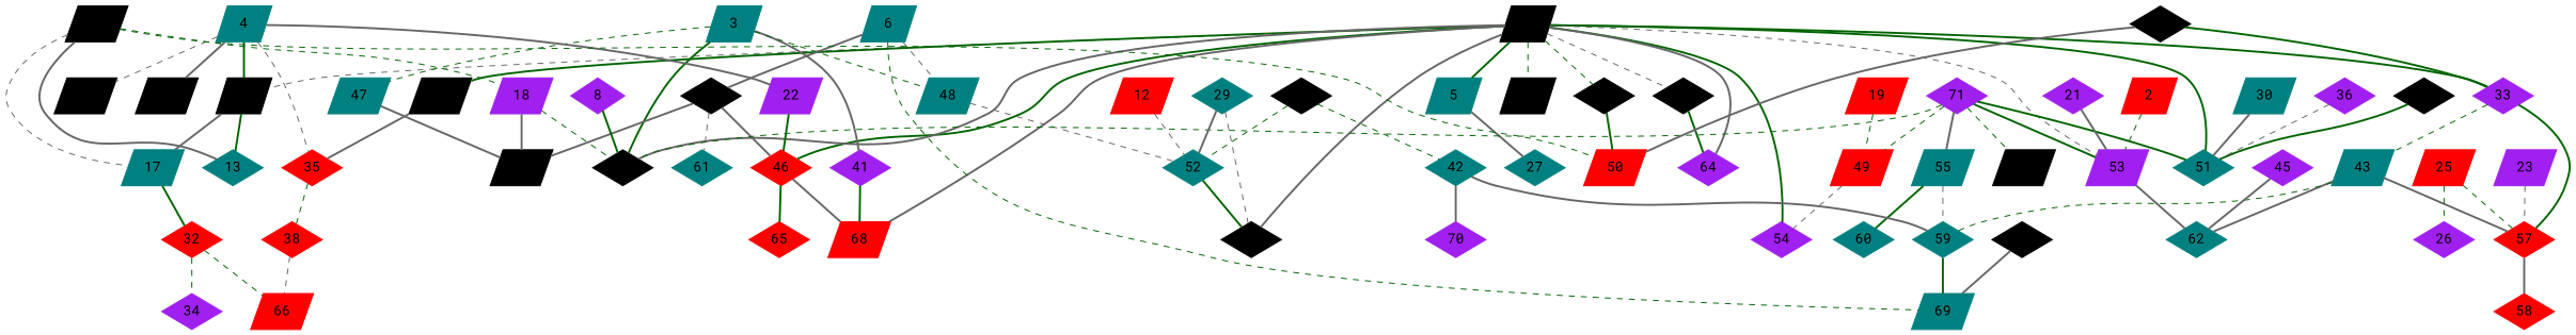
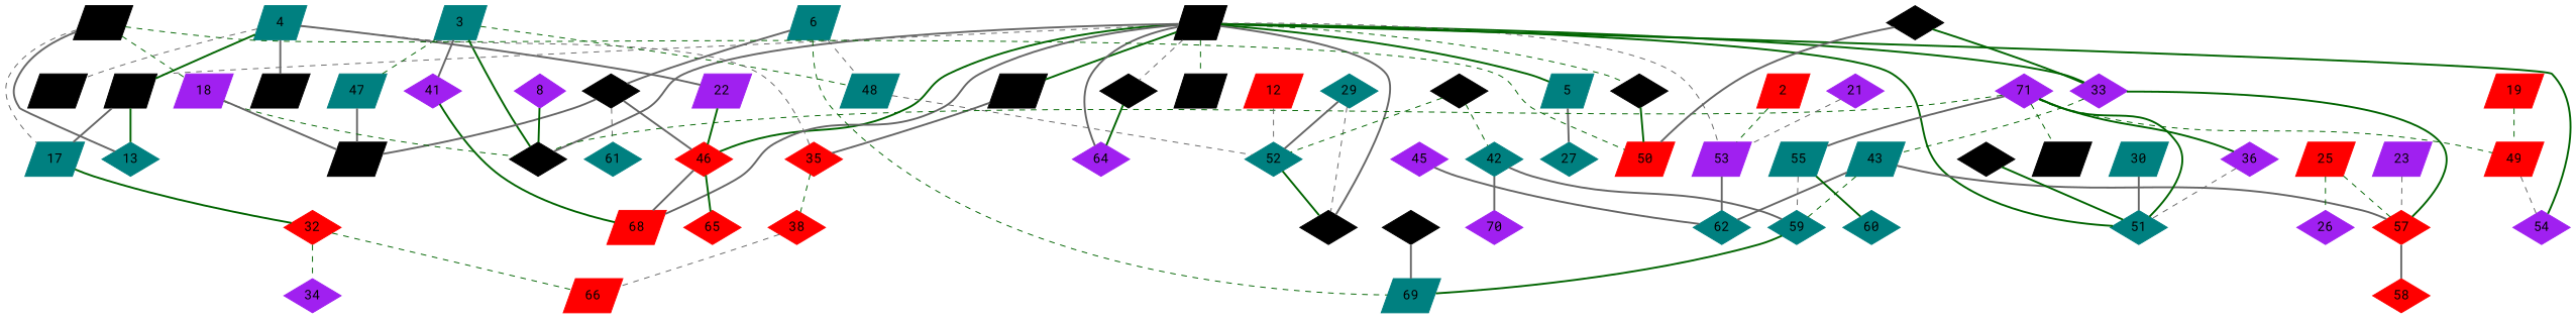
  graph {
    fontname="Roboto Mono"
    node [color=teal fontname="Roboto Mono" shape=diamond style=filled]
    edge [color=darkgreen fontname="Roboto Mono" style=bold weight=1.0]
    1 [color=black shape=parallelogram]
    5 [shape=parallelogram]
    7 [color=black shape=parallelogram]
    9 [color=black shape=parallelogram]
    15 [color=black shape=parallelogram]
    33 [color=purple]
    37 [color=black]
    44 [color=black]
    46 [color=red]
    51
    53 [color=purple shape=parallelogram]
    54 [color=purple]
    56 [color=black]
    64 [color=purple]
    67 [color=black]
    68 [color=red shape=parallelogram]
    27
    13
    17 [shape=parallelogram]
    35 [color=red]
    57 [color=red]
    43 [shape=parallelogram]
    50 [color=red shape=parallelogram]
    65 [color=red]
    62
    2 [color=red shape=parallelogram]
    3 [shape=parallelogram]
    41 [color=purple]
    47 [shape=parallelogram]
    48 [shape=parallelogram]
    63 [color=black shape=parallelogram]
    52
    4 [shape=parallelogram]
    14 [color=black shape=parallelogram]
    22 [color=purple shape=parallelogram]
    39 [color=black shape=parallelogram]
    38 [color=red]
    6 [shape=parallelogram]
    40 [color=black]
    69 [shape=parallelogram]
    61
    32 [color=red]
    8 [color=purple]
    10 [color=black shape=parallelogram]
    18 [color=purple shape=parallelogram]
    n46 [color=purple label=71]
    16 [color=black shape=parallelogram]
    49 [color=red shape=parallelogram]
    55 [shape=parallelogram]
    59
    60
    12 [color=red shape=parallelogram]
    34 [color=purple]
    66 [color=red shape=parallelogram]
    19 [color=red shape=parallelogram]
    20 [color=black]
    21 [color=purple]
    23 [color=purple shape=parallelogram]
    58 [color=red]
    24 [color=black]
    25 [color=red shape=parallelogram]
    26 [color=purple]
    28 [color=black]
    29
    30 [shape=parallelogram]
    31 [color=black]
    42
    70 [color=purple]
    36 [color=purple]
    45 [color=purple]
    1 -- 5
    1 -- 7 [color=gray40 style=dashed]
    1 -- 9 [style=dashed]
    1 -- 15
    1 -- 33
    1 -- 37 [color=gray40 style=dashed]
    1 -- 44 [style=dashed]
    1 -- 46
    1 -- 51
    1 -- 53 [color=gray40 style=dashed]
    1 -- 54
    1 -- 56 [color=gray40]
    1 -- 64 [color=gray40]
    1 -- 67 [color=gray40]
    1 -- 68 [color=gray40]
    5 -- 27 [color=gray40]
    7 -- 13
    7 -- 17 [color=gray40]
    15 -- 35 [color=gray40]
    33 -- 57
    33 -- 43 [style=dashed]
    37 -- 64
    44 -- 50
    46 -- 68 [color=gray40]
    46 -- 65
    53 -- 62 [color=gray40 weight=2.0]
    17 -- 32
    35 -- 38 [style=dashed]
    57 -- 58 [color=gray40]
    43 -- 57 [color=gray40]
    43 -- 62 [color=gray40]
    43 -- 59 [style=dashed]
    2 -- 53 [style=dashed]
    3 -- 67
    3 -- 41 [color=gray40]
    3 -- 47 [style=dashed]
    3 -- 48 [style=dashed]
    41 -- 68
    47 -- 63 [color=gray40]
    48 -- 52 [color=gray40 style=dashed]
    52 -- 56
    4 -- 7
    4 -- 35 [color=gray40 style=dashed]
    4 -- 14 [color=gray40]
    4 -- 22 [color=gray40]
    4 -- 39 [color=gray40 style=dashed]
    22 -- 46
    38 -- 66 [color=gray40 style=dashed]
    6 -- 48 [color=gray40 style=dashed]
    6 -- 40 [color=gray40]
    6 -- 69 [style=dashed]
    40 -- 46 [color=gray40]
    40 -- 63 [color=gray40]
    40 -- 61 [color=gray40 style=dashed]
    32 -- 34 [style=dashed]
    32 -- 66 [style=dashed]
    8 -- 67
    10 -- 13 [color=gray40]
    10 -- 17 [color=gray40 style=dashed]
    10 -- 50 [style=dashed]
    10 -- 18 [style=dashed]
    18 -- 67 [style=dashed]
    18 -- 63 [color=gray40]
    n46 -- 51
-   n46 -- 53
+   n46 -- 36
    n46 -- 67 [style=dashed]
    n46 -- 16 [style=dashed]
    n46 -- 49 [style=dashed]
    n46 -- 55 [color=gray40]
    49 -- 54 [color=gray40 style=dashed]
    55 -- 59 [color=gray40 style=dashed]
    55 -- 60
    59 -- 69
    12 -- 52 [color=gray40 style=dashed]
    19 -- 49 [style=dashed]
    20 -- 69 [color=gray40]
-   21 -- 53 [color=gray40]
+   21 -- 53 [color=gray40 style=dashed]
    23 -- 57 [color=gray40 style=dashed]
    24 -- 33
    24 -- 50 [color=gray40]
    25 -- 57 [style=dashed]
    25 -- 26 [style=dashed]
    28 -- 51
    29 -- 56 [color=gray40 style=dashed]
    29 -- 52 [color=gray40]
    30 -- 51 [color=gray40]
    31 -- 52 [style=dashed]
    31 -- 42 [style=dashed]
    42 -- 59 [color=gray40]
    42 -- 70 [color=gray40]
    36 -- 51 [color=gray40 style=dashed]
    45 -- 62 [color=gray40]
  }
